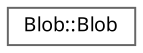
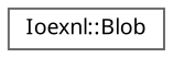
  digraph {
    rankdir=LR
    fontname="Noto Sans"
-   n1 [color=grey40 fillcolor=white fontname="Noto Sans" fontsize=10 height=0.2 label="Blob::Blob" shape=box style=filled width=0.4]
+   n1 [color=grey40 fillcolor=white fontname="Noto Sans" fontsize=10 height=0.2 label="Ioexnl::Blob" shape=box style=filled width=0.4]
  }
